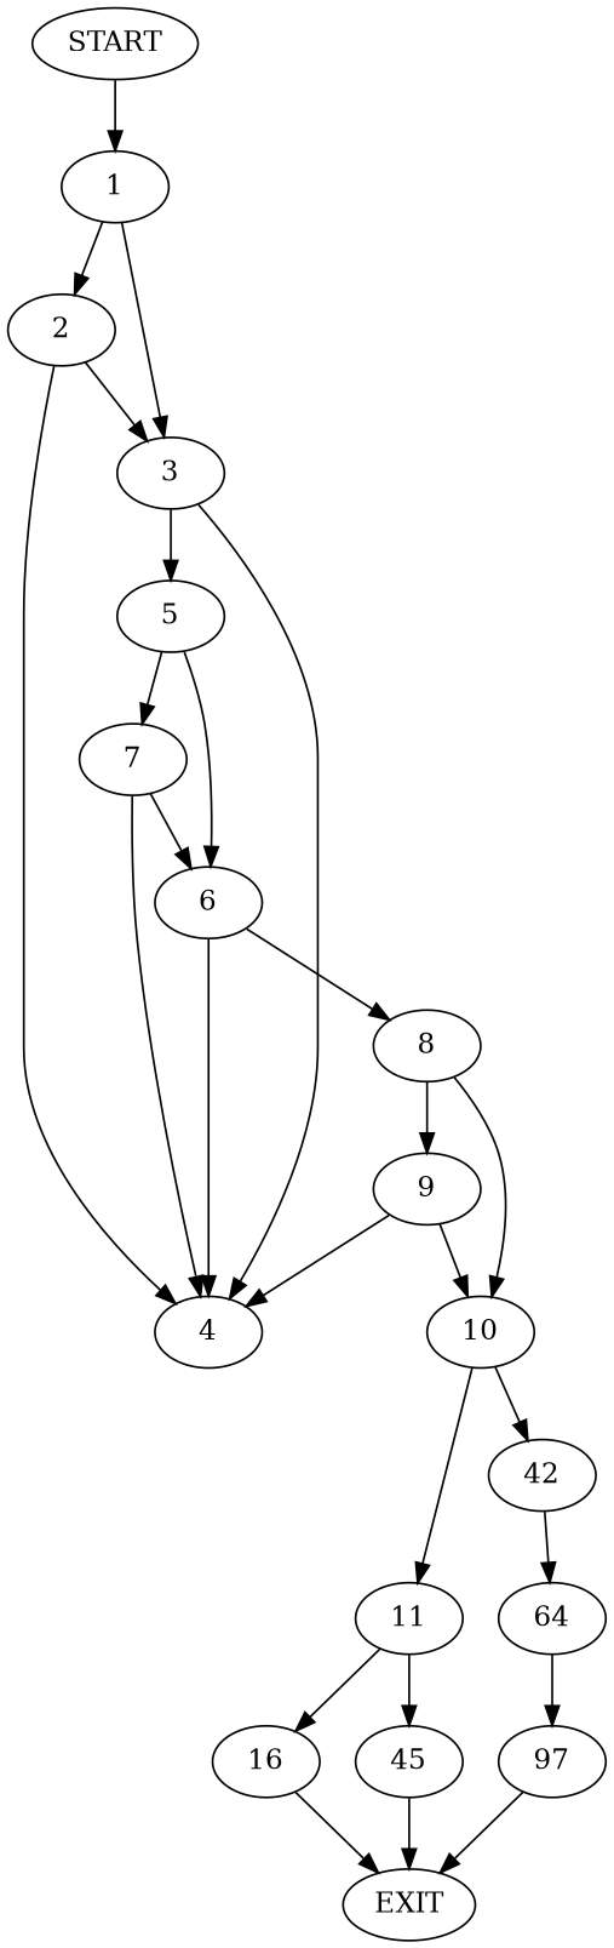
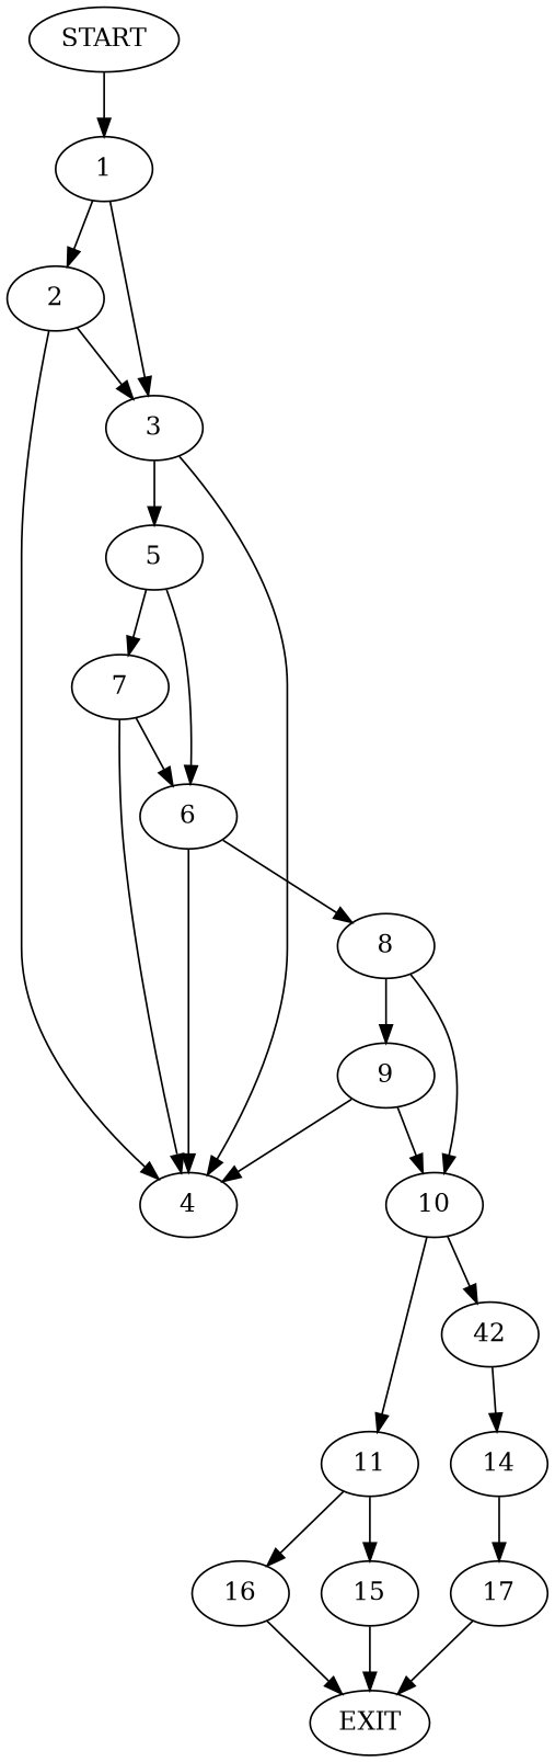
  digraph {
    n1 [label=START]
    1
    2
    3
    n5 [label=EXIT]
    4
    5
    6
    7
    8
    9
    10
    11
    n14 [label=42]
-   15 [label=45]
+   15
    16
-   14 [label=64]
-   17 [label=97]
+   14
+   17
    n1 -> 1
    1 -> 2
    1 -> 3
    2 -> 3
    2 -> 4
    3 -> 4
    3 -> 5
    5 -> 6
    5 -> 7
    6 -> 4
    6 -> 8
    7 -> 4
    7 -> 6
    8 -> 9
    8 -> 10
    9 -> 4
    9 -> 10
    10 -> 11
    10 -> n14
    11 -> 15
    11 -> 16
    n14 -> 14
    15 -> n5
    16 -> n5
    14 -> 17
    17 -> n5
  }
